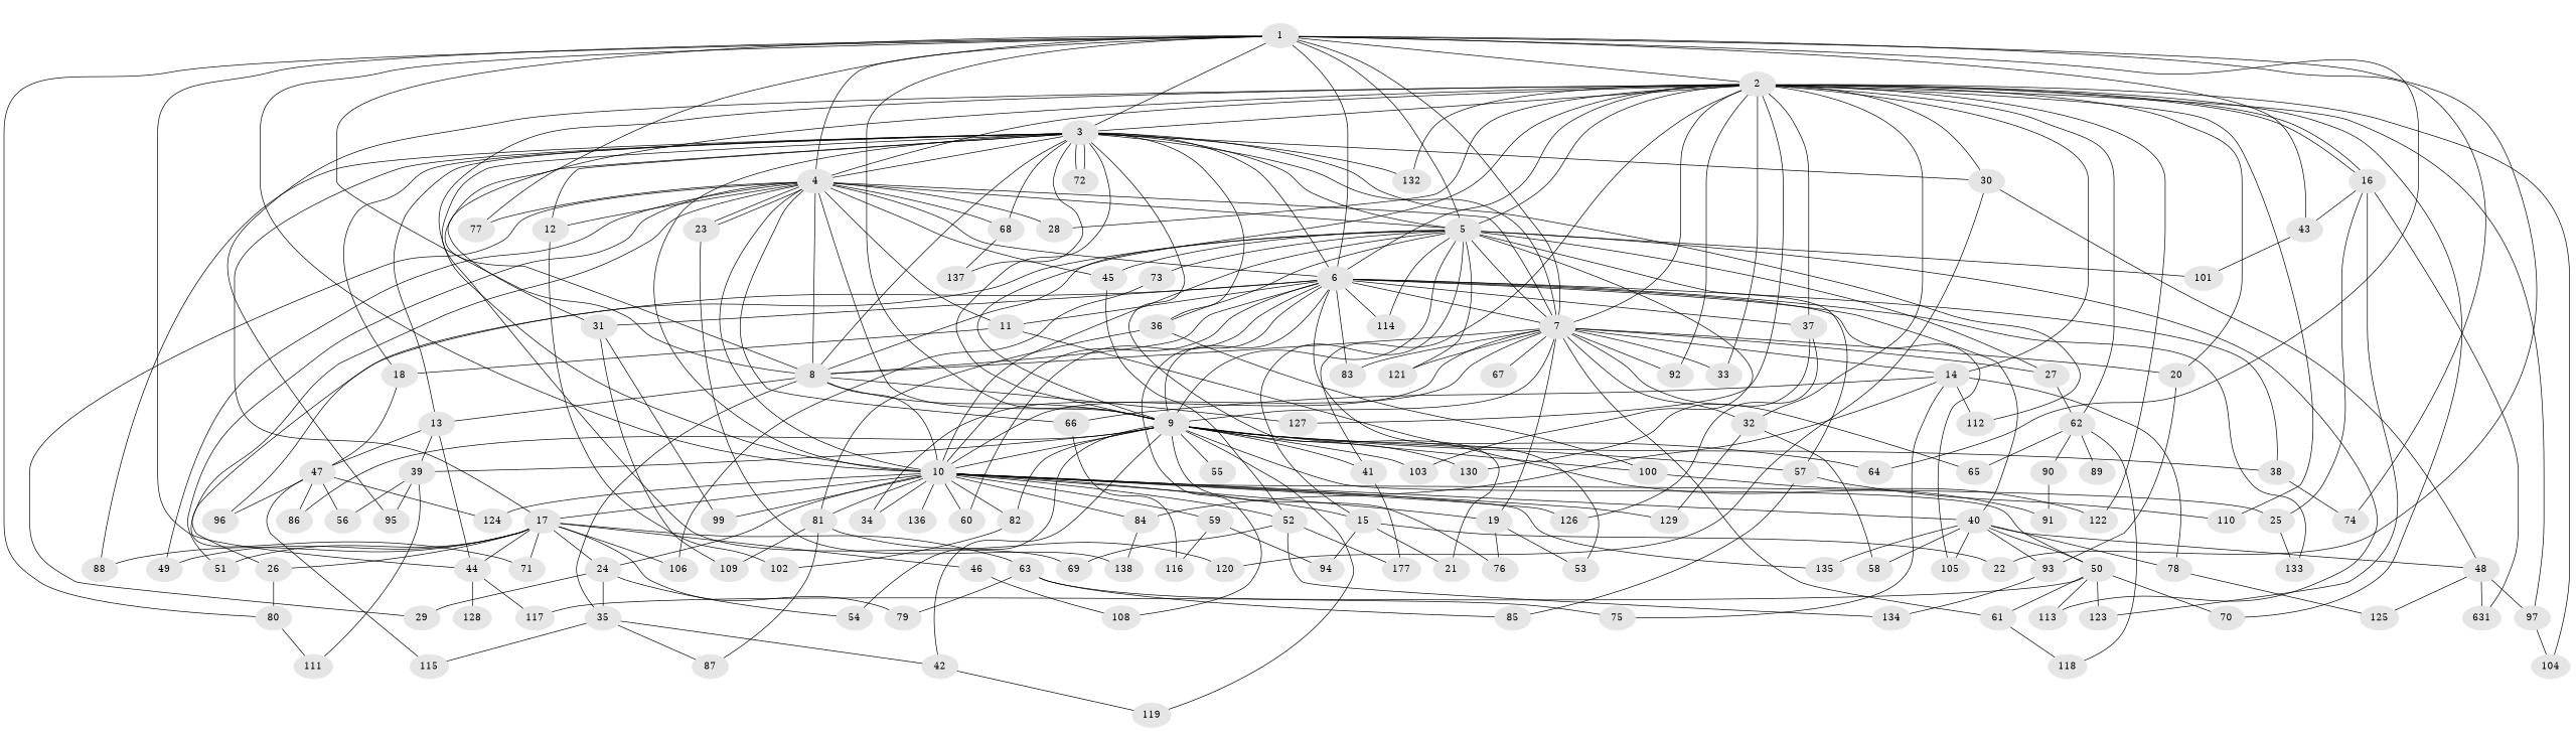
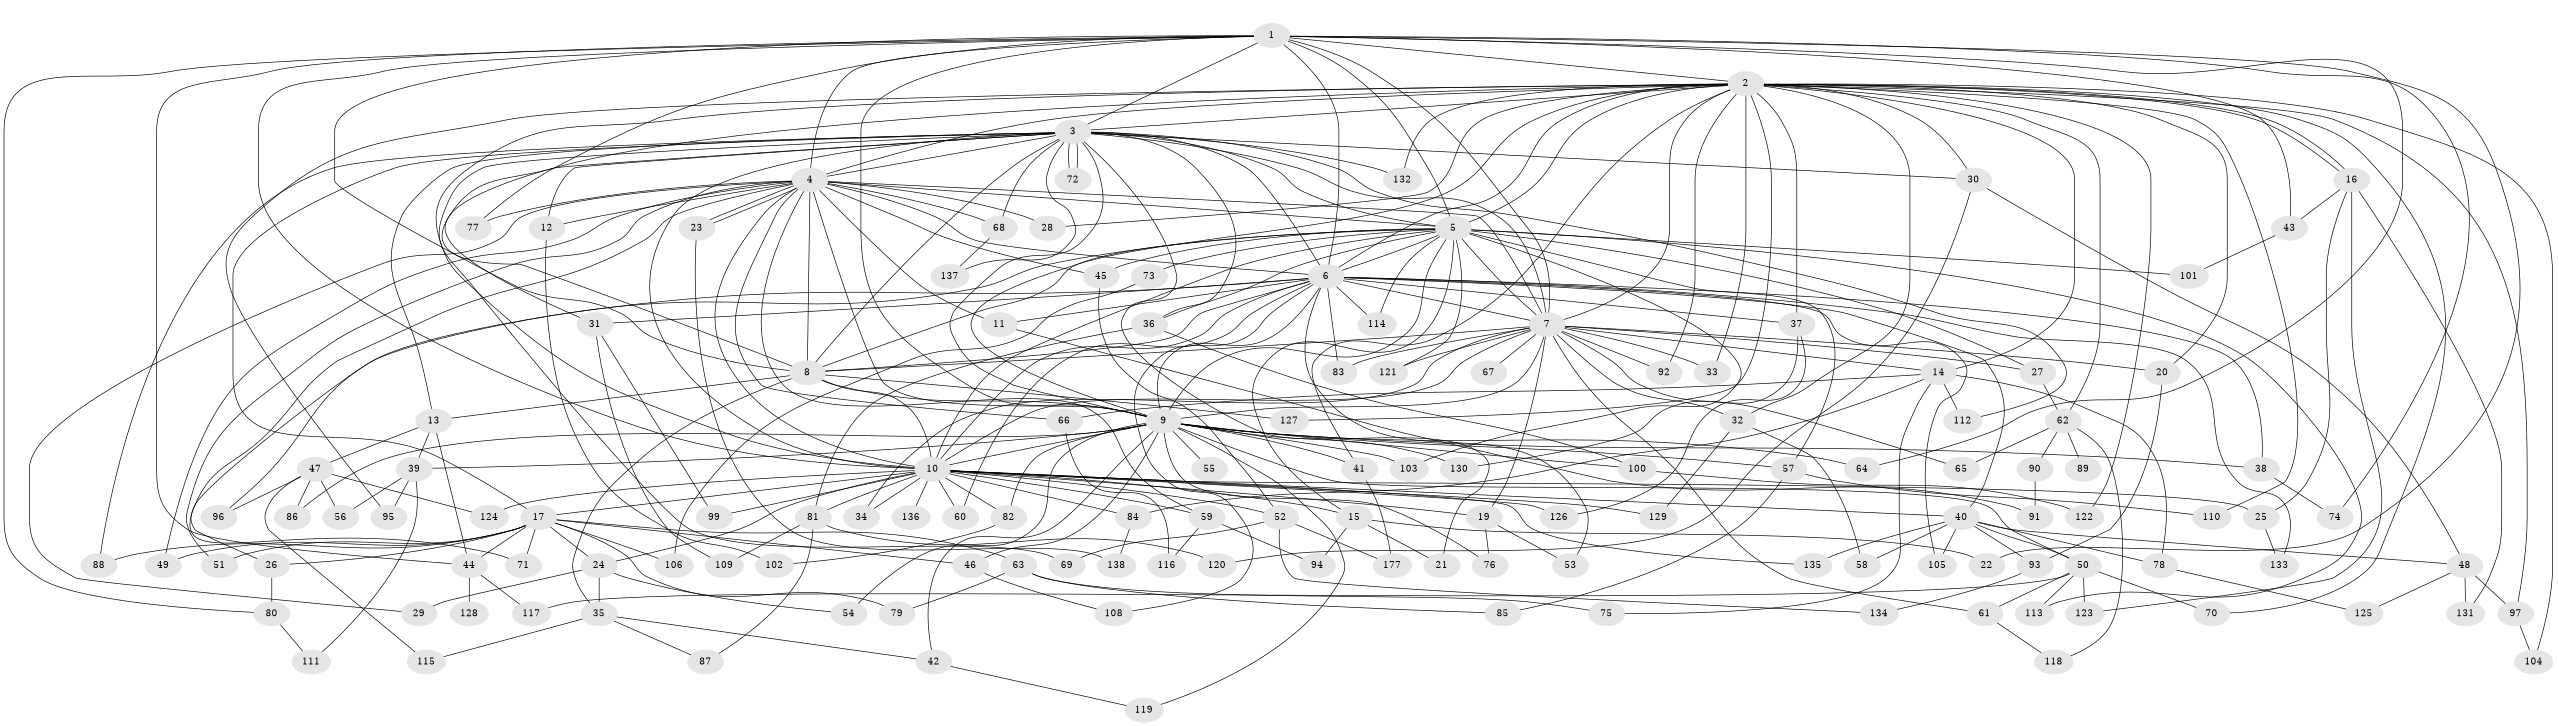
  graph {
    node [color=gray90 style=filled]
    1
    2
    3
    4
    5
    6
    7
    8
    9
    10
    22
    43
    64
    74
    77
    80
    44
    14
    16
    20
    28
    30
    32
    33
    37
    41
    62
    70
    92
    95
    97
    104
    110
    122
    127
    132
    12
    13
    17
-   18
    21
    31
    36
    68
    69
    72
    88
    112
    137
    11
    23
    29
    45
    49
    51
    59
    66
    71
    15
    27
    57
    73
    96
    101
    103
    113
    114
    121
    26
    38
    40
    53
    60
    83
    105
    108
    133
    19
    34
    61
    65
    67
    35
    55
    39
    42
    46
    50
    54
    76
    82
    86
    100
    119
    130
    24
    25
    52
    81
    84
    99
    124
    126
    129
    135
    136
    111
    75
    78
    123
-   131 [label=631]
+   131
    93
    48
    120
    58
    n116 [label=177]
    90
    89
    118
    102
    47
    63
    79
    106
    109
    91
    138
    94
    116
    85
    87
    115
    56
    117
    134
    128
    125
    1 -- 2
    1 -- 3
    1 -- 4
    1 -- 5
    1 -- 6
    1 -- 7
    1 -- 8
    1 -- 9
    1 -- 10
    1 -- 22
    1 -- 43
    1 -- 64
    1 -- 74
    1 -- 77
    1 -- 80
    1 -- 44
    2 -- 3
    2 -- 4
    2 -- 5
    2 -- 6
    2 -- 7
    2 -- 8
    2 -- 9
    2 -- 10
    2 -- 14
    2 -- 16
    2 -- 16
    2 -- 20
    2 -- 28
    2 -- 30
    2 -- 32
    2 -- 33
    2 -- 37
    2 -- 41
    2 -- 62
    2 -- 70
    2 -- 92
    2 -- 95
    2 -- 97
    2 -- 104
    2 -- 110
    2 -- 122
    2 -- 127
    2 -- 132
    3 -- 4
    3 -- 5
    3 -- 6
    3 -- 7
    3 -- 8
    3 -- 9
    3 -- 10
    3 -- 30
    3 -- 132
    3 -- 12
    3 -- 13
    3 -- 17
-   3 -- 18
    3 -- 21
    3 -- 31
    3 -- 36
    3 -- 68
    3 -- 69
    3 -- 72
    3 -- 72
    3 -- 88
    3 -- 112
    3 -- 137
    4 -- 5
    4 -- 6
    4 -- 7
    4 -- 8
    4 -- 9
    4 -- 10
    4 -- 77
    4 -- 28
    4 -- 12
    4 -- 68
    4 -- 11
    4 -- 23
    4 -- 23
    4 -- 29
    4 -- 45
    4 -- 49
    4 -- 51
+   4 -- 59
    4 -- 66
    4 -- 71
+   5 -- 6
    5 -- 7
    5 -- 8
    5 -- 9
    5 -- 10
    5 -- 36
    5 -- 45
    5 -- 15
    5 -- 27
    5 -- 57
    5 -- 73
    5 -- 96
    5 -- 101
    5 -- 103
    5 -- 113
    5 -- 114
    5 -- 121
    6 -- 7
    6 -- 8
    6 -- 9
    6 -- 10
    6 -- 37
    6 -- 31
    6 -- 11
    6 -- 114
    6 -- 26
    6 -- 38
    6 -- 40
    6 -- 53
    6 -- 60
    6 -- 83
    6 -- 105
    6 -- 108
    6 -- 133
    7 -- 8
    7 -- 9
    7 -- 10
    7 -- 14
    7 -- 20
    7 -- 32
    7 -- 33
    7 -- 92
    7 -- 27
    7 -- 121
    7 -- 83
    7 -- 19
    7 -- 34
    7 -- 61
    7 -- 65
    7 -- 67
    8 -- 9
    8 -- 10
    8 -- 127
    8 -- 13
    8 -- 35
    9 -- 10
    9 -- 64
    9 -- 41
    9 -- 57
    9 -- 103
    9 -- 38
    9 -- 55
    9 -- 39
    9 -- 42
+   9 -- 46
    9 -- 50
    9 -- 54
    9 -- 76
    9 -- 82
    9 -- 86
    9 -- 100
    9 -- 119
    9 -- 130
    10 -- 17
    10 -- 59
    10 -- 15
    10 -- 40
    10 -- 60
    10 -- 19
    10 -- 34
    10 -- 82
    10 -- 24
    10 -- 25
    10 -- 52
    10 -- 81
    10 -- 84
    10 -- 99
    10 -- 124
    10 -- 126
    10 -- 129
    10 -- 135
    10 -- 136
    43 -- 101
    80 -- 111
    44 -- 117
    44 -- 128
    14 -- 112
    14 -- 66
    14 -- 84
    14 -- 75
    14 -- 78
    16 -- 43
    16 -- 25
    16 -- 123
    16 -- 131
    20 -- 93
    30 -- 48
    30 -- 120
    32 -- 129
    32 -- 58
    37 -- 130
    37 -- 126
    41 -- n116
    62 -- 65
    62 -- 90
    62 -- 89
    62 -- 118
    97 -- 104
    12 -- 102
    13 -- 44
    13 -- 39
    13 -- 47
    17 -- 44
    17 -- 88
    17 -- 49
    17 -- 51
    17 -- 71
    17 -- 26
    17 -- 46
    17 -- 24
    17 -- 63
    17 -- 79
    17 -- 106
-   18 -- 47
    31 -- 99
    31 -- 109
    36 -- 100
    36 -- 81
    68 -- 137
-   11 -- 18
    11 -- 91
    23 -- 138
    45 -- 52
    59 -- 94
    59 -- 116
    66 -- 116
    15 -- 22
    15 -- 21
    15 -- 94
    27 -- 62
    57 -- 110
    57 -- 85
    73 -- 106
    26 -- 80
    38 -- 74
    40 -- 105
    40 -- 50
    40 -- 135
    40 -- 78
    40 -- 93
    40 -- 48
    40 -- 58
    19 -- 53
    19 -- 76
    61 -- 118
    35 -- 42
    35 -- 87
    35 -- 115
    39 -- 95
    39 -- 111
    39 -- 56
    42 -- 119
    46 -- 108
    50 -- 70
    50 -- 113
    50 -- 61
    50 -- 123
    50 -- 117
    82 -- 102
    100 -- 122
    24 -- 29
    24 -- 35
    24 -- 54
    25 -- 133
    52 -- 69
    52 -- n116
    52 -- 134
    81 -- 120
    81 -- 109
    81 -- 87
    84 -- 138
    78 -- 125
    93 -- 134
    48 -- 97
    48 -- 131
    48 -- 125
    90 -- 91
    47 -- 96
    47 -- 86
    47 -- 124
    47 -- 115
    47 -- 56
    63 -- 75
    63 -- 79
    63 -- 85
  }
